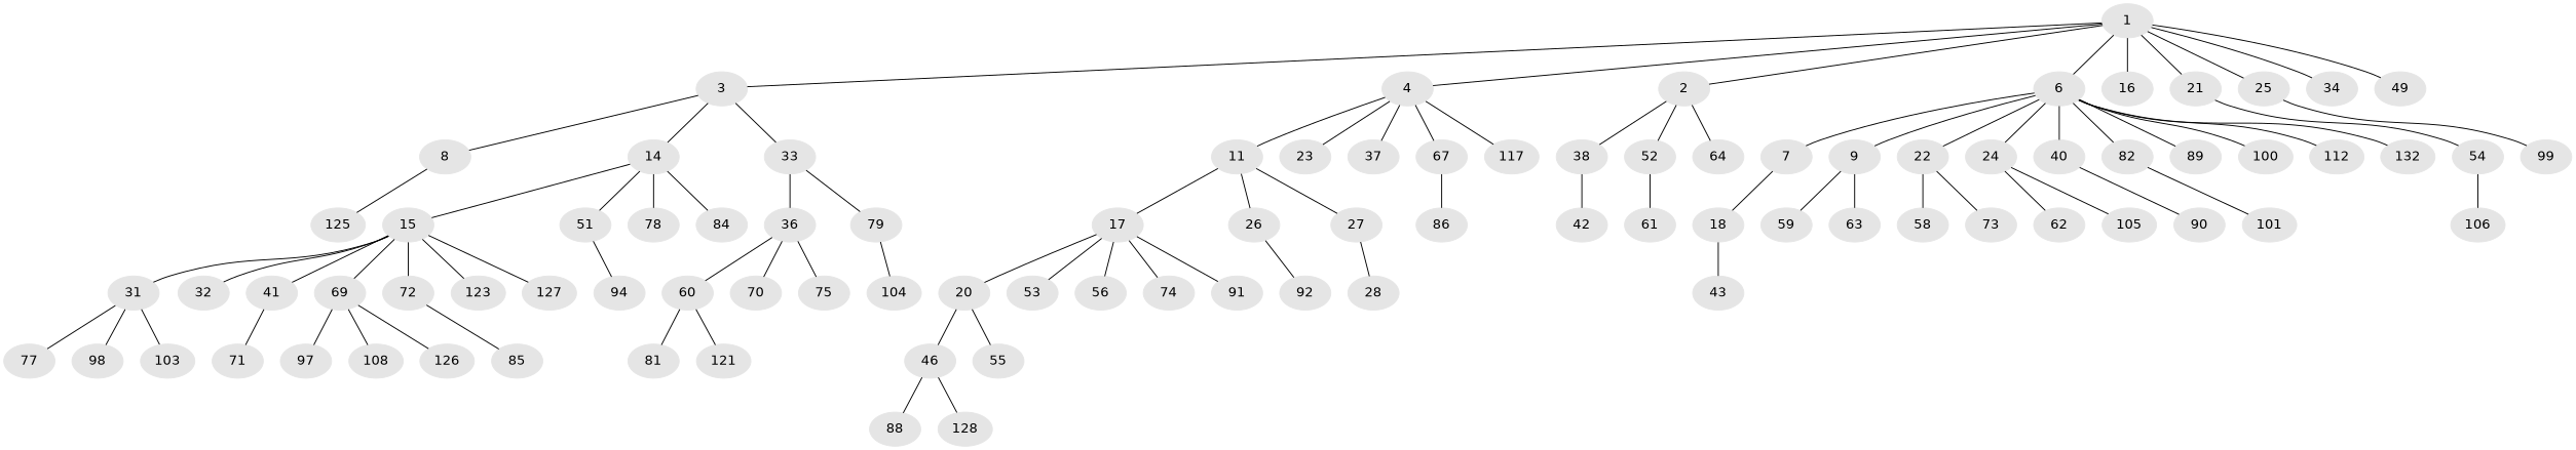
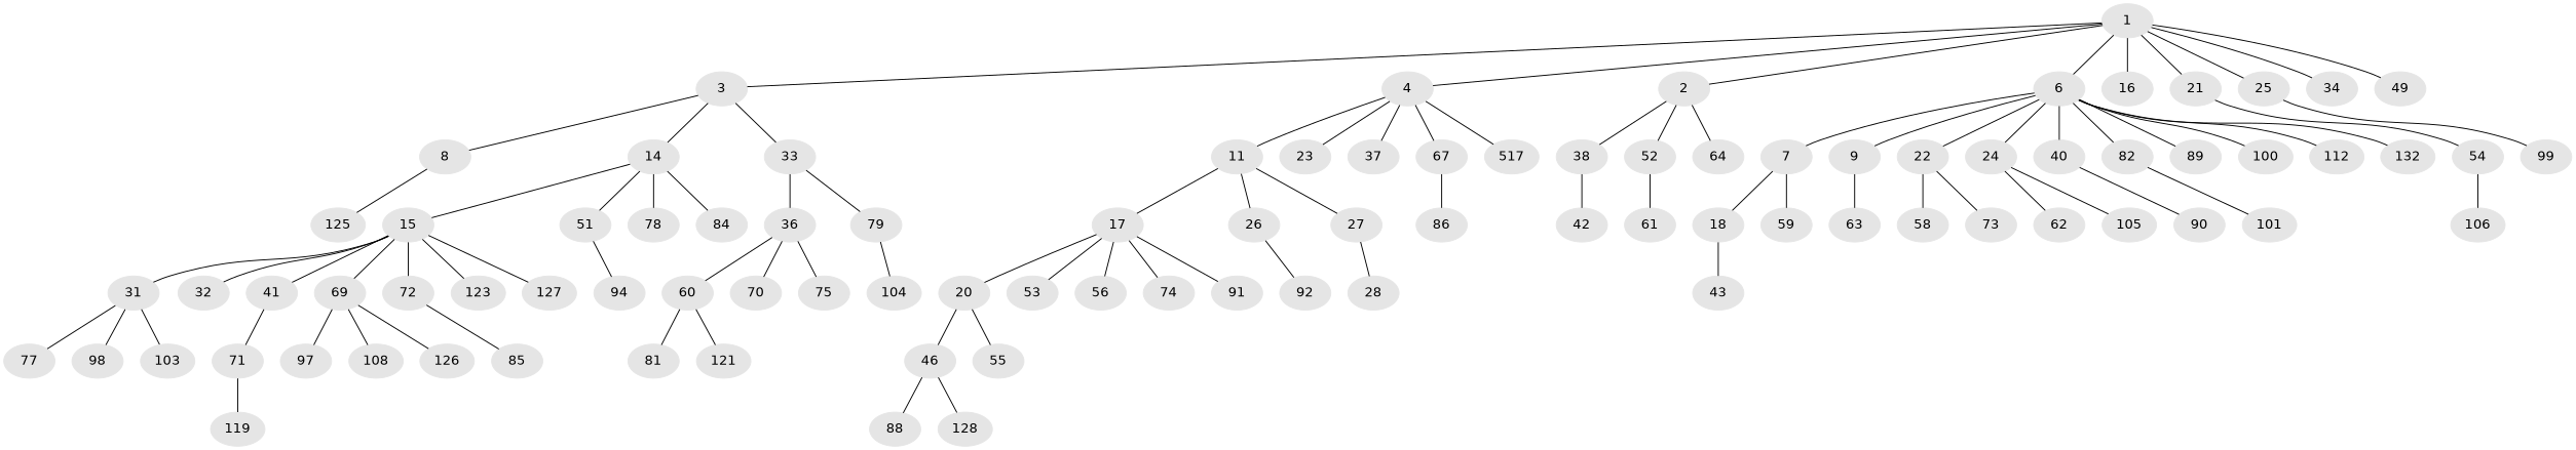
  graph {
    fontname="DejaVu Sans"
    node [color=gray90 fontname="DejaVu Sans" style=filled]
    edge [fontname="DejaVu Sans"]
    1 [super="+2"]
    3
    4
    n4 [label=2]
    6 [super="+10+80"]
    16
    21
    25
    34
    49
    8 [super="+45"]
    14
    33
    11 [super="+12"]
    23
    37 [super="+118"]
    67
-   117 [super="+129"]
+   117 [super="+129" label=517]
    38
    52
    64 [super="+124"]
    7
    9 [super="+48"]
    22
    24
    40 [super="+76"]
    82
    89 [super="+96+111"]
    100
    112
    132
    54
    99
    125
    15 [super="+29"]
    51
    78 [super="+115"]
    84
    36 [super="+50"]
    79
    17 [super="+35"]
    26
    27
    86 [super="+122+102"]
    42 [super="+44"]
    61
    18
    59
    63 [super="+65"]
    58
    73
    62
    105
    90 [super="+93"]
    101
    43
    20 [super="+116"]
    53
    56
    74
    91
    92 [super="+120+133"]
    28
    31
    32 [super="+83+47"]
    41
    69
    72
    123
    127
    94 [super="+114"]
    77
    98
    103
    71
    97 [super="+107"]
    108
    126
    85
    46
    55
    88
    128
    106 [super="+113"]
    60
    70
    75 [super="+95"]
    104
    81 [super="+87"]
    121
+   119
    1 -- 3
    1 -- 4
    1 -- n4
    1 -- 6
    1 -- 16
    1 -- 21
    1 -- 25
    1 -- 34
    1 -- 49
    3 -- 8
    3 -- 14
    3 -- 33
    4 -- 11
    4 -- 23
    4 -- 37
    4 -- 67
    4 -- 117
    n4 -- 38
    n4 -- 52
    n4 -- 64
    6 -- 7
    6 -- 9
    6 -- 22
    6 -- 24
    6 -- 40
    6 -- 82
    6 -- 89
    6 -- 100
    6 -- 112
    6 -- 132
    21 -- 54
    25 -- 99
    8 -- 125
    14 -- 15
    14 -- 51
    14 -- 78
    14 -- 84
    33 -- 36
    33 -- 79
    11 -- 17
    11 -- 26
    11 -- 27
    67 -- 86
    38 -- 42
    52 -- 61
    7 -- 18
-   9 -- 59
+   7 -- 59
    9 -- 63
    22 -- 58
    22 -- 73
    24 -- 62
    24 -- 105
    40 -- 90
    82 -- 101
    54 -- 106
    15 -- 31
    15 -- 32
    15 -- 41
    15 -- 69
    15 -- 72
    15 -- 123
    15 -- 127
    51 -- 94
    36 -- 60
    36 -- 70
    36 -- 75
    79 -- 104
    17 -- 20
    17 -- 53
    17 -- 56
    17 -- 74
    17 -- 91
    26 -- 92
    27 -- 28
    18 -- 43
    20 -- 46
    20 -- 55
    31 -- 77
    31 -- 98
    31 -- 103
    41 -- 71
    69 -- 97
    69 -- 108
    69 -- 126
    72 -- 85
+   71 -- 119
    46 -- 88
    46 -- 128
    60 -- 81
    60 -- 121
  }
